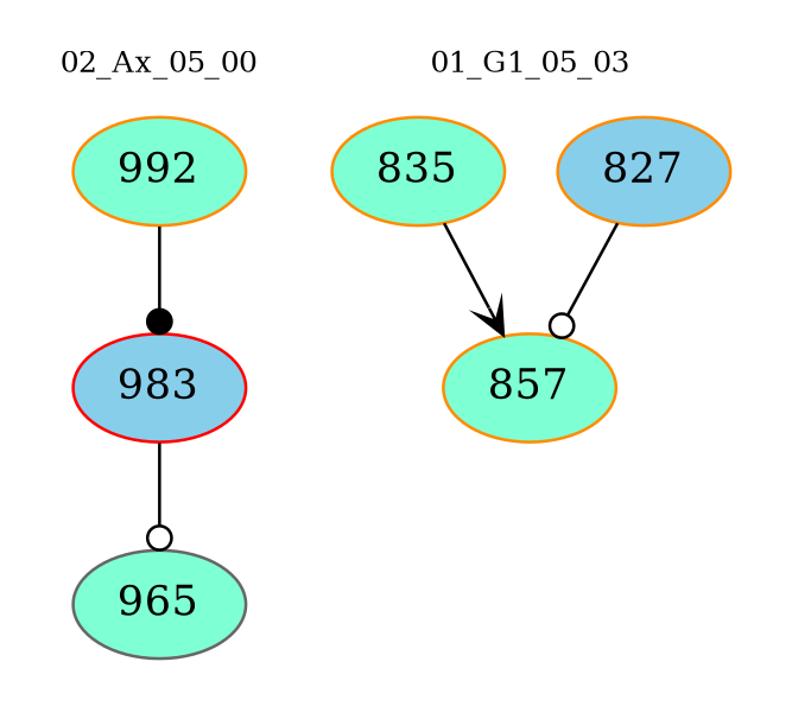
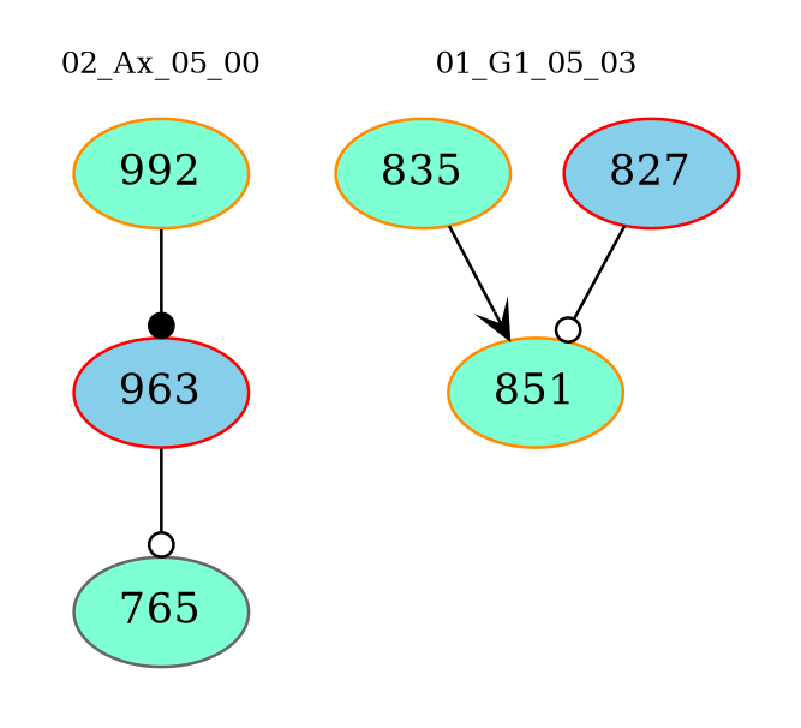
  digraph {
    node [color=darkorange fillcolor=aquamarine style=filled]
    edge [arrowhead=odot color=black]
    n1 [label=992]
-   n2 [color=red fillcolor=skyblue label=983]
-   n3 [color=gray40 label=965]
-   n4 [fillcolor=skyblue label=827]
+   n2 [color=red fillcolor=skyblue label=963]
+   n3 [color=gray40 label=765]
+   n4 [color=red fillcolor=skyblue label=827]
    n5 [label=835]
-   n6 [label=857]
+   n6 [label=851]
    subgraph cluster_1 {
      color=white
      fontsize=10
      label="02_Ax_05_00"
      n1
      n2
      n3
    }
    subgraph cluster_2 {
      color=white
      fontsize=10
      label="01_G1_05_03"
      n4
      n5
      n6
    }
    n1 -> n2 [arrowhead=dot]
    n2 -> n3
    n4 -> n6
    n5 -> n6 [arrowhead=vee]
  }
